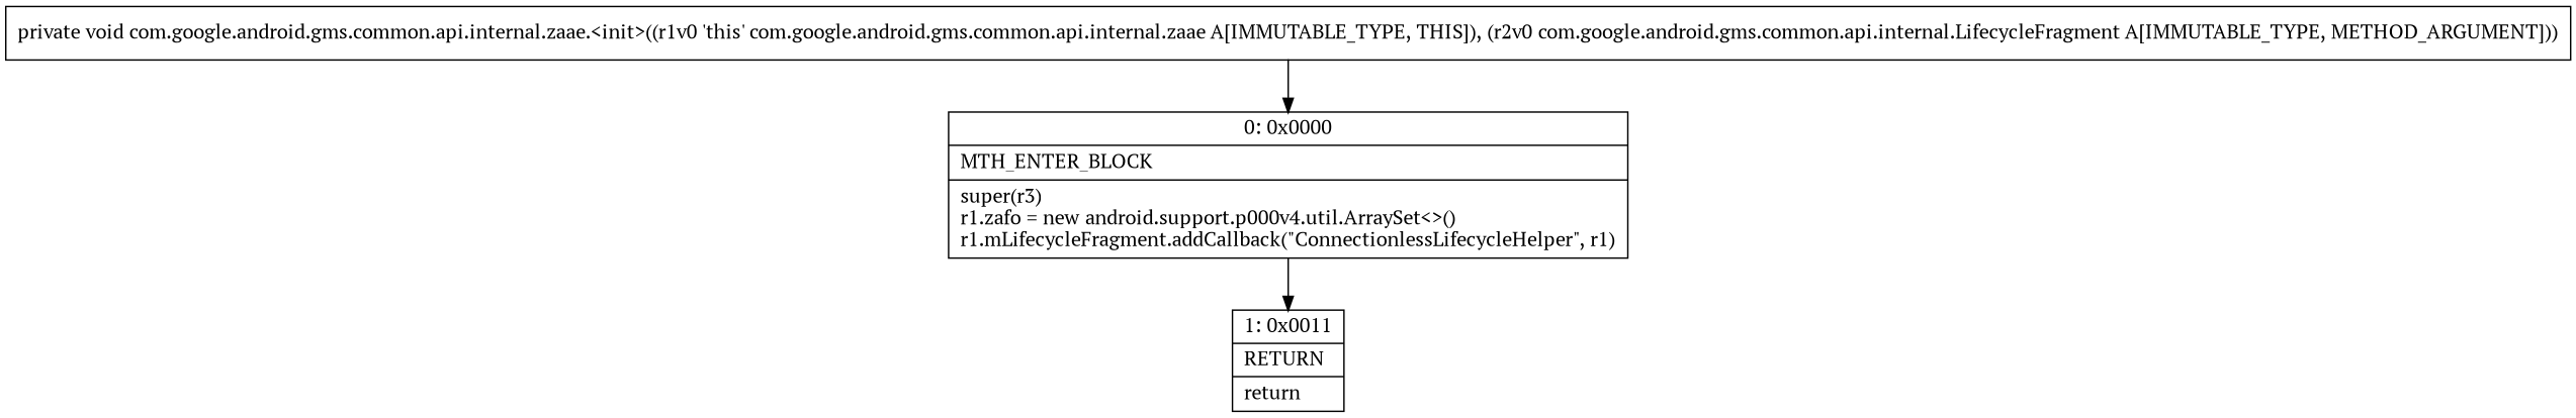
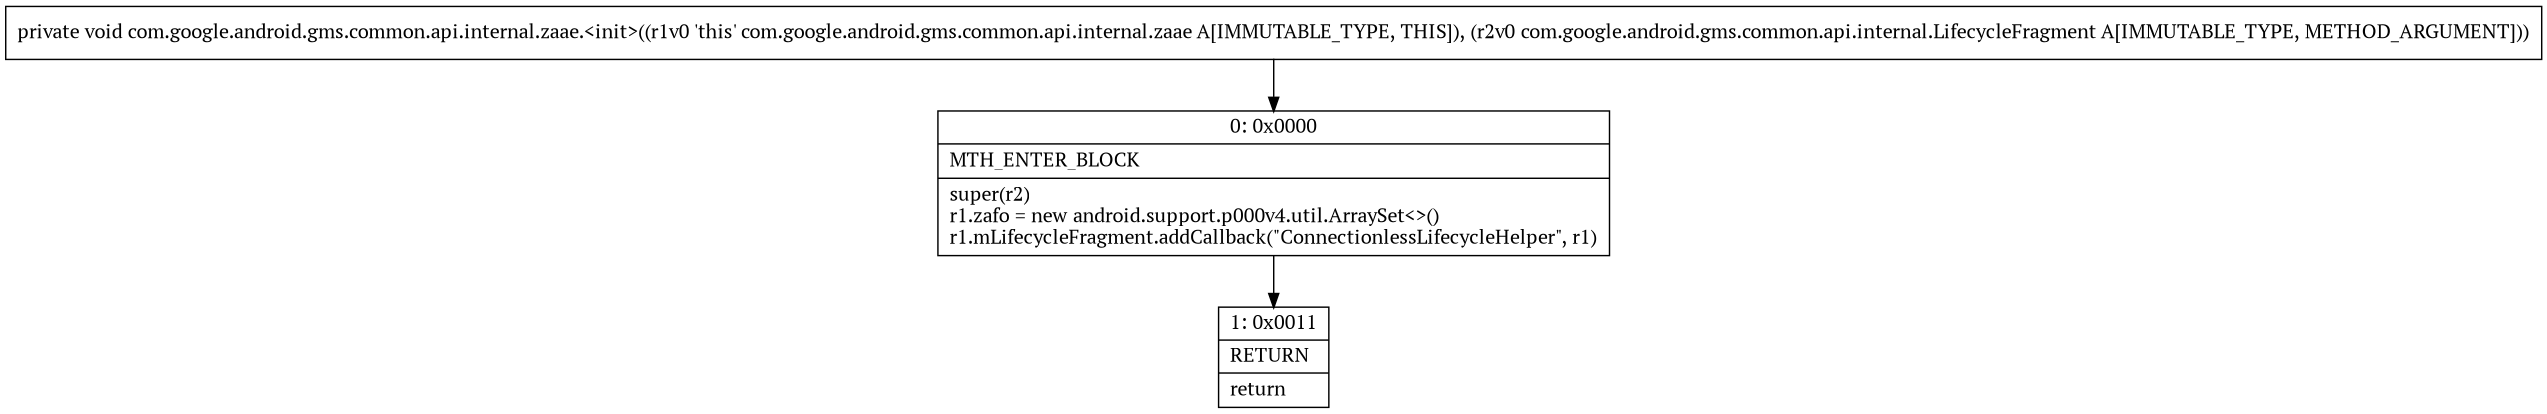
  digraph {
    fontname="PT Serif"
    node [shape=record fontname="PT Serif"]
    edge [fontname="PT Serif"]
-   n1 [label="{0\:\ 0x0000|MTH_ENTER_BLOCK\l|super(r3)\lr1.zafo = new android.support.p000v4.util.ArraySet\<\>()\lr1.mLifecycleFragment.addCallback(\"ConnectionlessLifecycleHelper\", r1)\l}"]
+   n1 [label="{0\:\ 0x0000|MTH_ENTER_BLOCK\l|super(r2)\lr1.zafo = new android.support.p000v4.util.ArraySet\<\>()\lr1.mLifecycleFragment.addCallback(\"ConnectionlessLifecycleHelper\", r1)\l}"]
    n2 [label="{1\:\ 0x0011|RETURN\l|return\l}"]
    n3 [label="{private void com.google.android.gms.common.api.internal.zaae.\<init\>((r1v0 'this' com.google.android.gms.common.api.internal.zaae A[IMMUTABLE_TYPE, THIS]), (r2v0 com.google.android.gms.common.api.internal.LifecycleFragment A[IMMUTABLE_TYPE, METHOD_ARGUMENT])) }"]
    n1 -> n2
    n3 -> n1
  }
